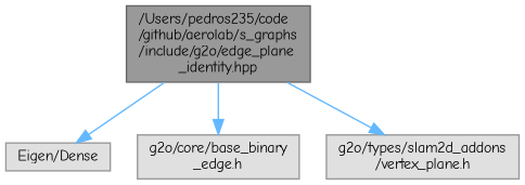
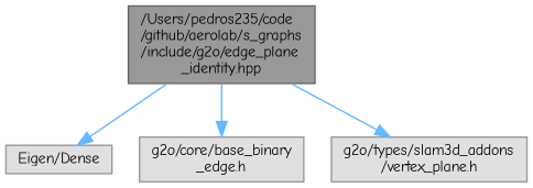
  digraph {
    fontname="Comic Neue"
    node [color=grey60 fillcolor="#E0E0E0" fontname="Comic Neue" fontsize=10 shape=box style=filled]
    edge [color=steelblue1 fontname="Comic Neue" fontsize=10 labelfontname=Helvetica labelfontsize=10 style=solid]
    n1 [color=gray40 fillcolor=grey60 fontcolor=black height=0.2 label="/Users/pedros235/code\l/github/aerolab/s_graphs\l/include/g2o/edge_plane\l_identity.hpp" width=0.4]
    n2 [height=0.2 label="Eigen/Dense" width=0.4]
    n3 [height=0.2 label="g2o/core/base_binary\l_edge.h" width=0.4]
-   n4 [height=0.2 label="g2o/types/slam2d_addons\l/vertex_plane.h" width=0.4]
+   n4 [height=0.2 label="g2o/types/slam3d_addons\l/vertex_plane.h" width=0.4]
    n1 -> n2
    n1 -> n3
    n1 -> n4
  }
